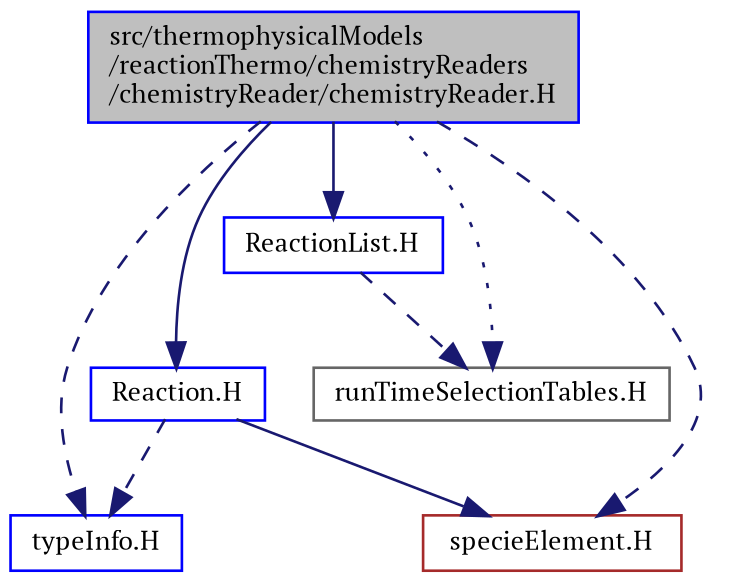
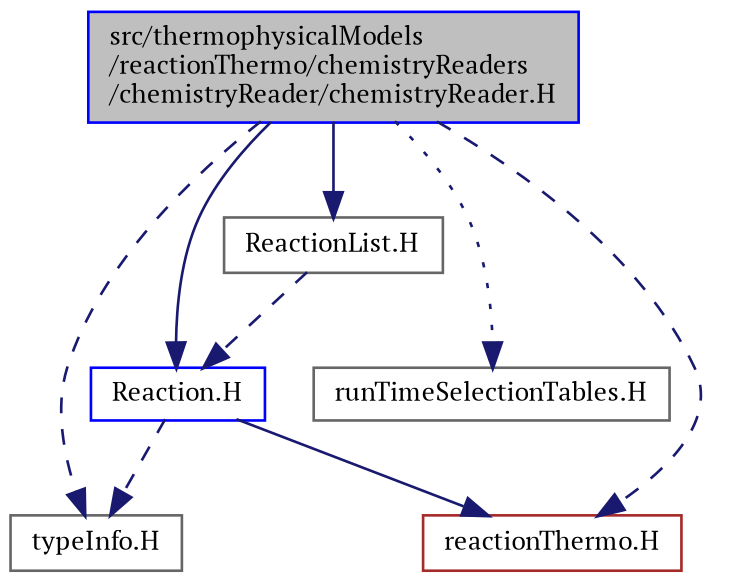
  digraph {
    fontname="PT Serif"
    node [color=blue fontname="PT Serif" fontsize=10 shape=record]
    edge [color=midnightblue fontname="PT Serif" fontsize=10 labelfontname=Helvetica labelfontsize=10 style=dashed]
    n1 [fillcolor=grey75 fontcolor=black height=0.2 label="src/thermophysicalModels\l/reactionThermo/chemistryReaders\l/chemistryReader/chemistryReader.H" style=filled width=0.4]
-   n2 [height=0.2 label="typeInfo.H" width=0.4]
-   n3 [color=brown height=0.2 label="specieElement.H" width=0.4]
+   n2 [color=gray40 height=0.2 label="typeInfo.H" width=0.4]
+   n3 [color=brown height=0.2 label="reactionThermo.H" width=0.4]
    n4 [height=0.2 label="Reaction.H" width=0.4]
    n5 [color=gray40 height=0.2 label="runTimeSelectionTables.H" width=0.4]
-   n6 [height=0.2 label="ReactionList.H" width=0.4]
+   n6 [color=gray40 height=0.2 label="ReactionList.H" width=0.4]
    n1 -> n2
    n1 -> n3
    n1 -> n4 [style=solid]
    n1 -> n5 [style=dotted]
    n1 -> n6 [style=solid]
    n4 -> n2
    n4 -> n3 [style=solid]
-   n6 -> n5
+   n6 -> n4
  }
